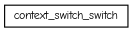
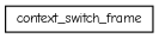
  digraph {
    rankdir=LR
    fontname="Comic Neue"
-   n1 [color=black fillcolor=white fontname="Comic Neue" fontsize=10 height=0.2 label=context_switch_switch shape=record style=filled width=0.4]
+   n1 [color=black fillcolor=white fontname="Comic Neue" fontsize=10 height=0.2 label=context_switch_frame shape=record style=filled width=0.4]
  }
